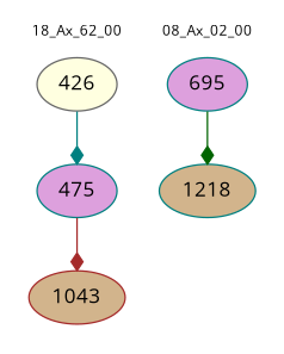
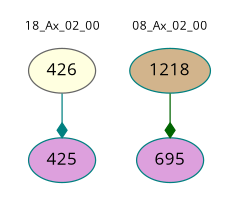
  digraph {
    fontname="Open Sans"
    node [color=teal fillcolor=plum fontname="Open Sans" style=filled]
    edge [arrowhead=diamond fontname="Open Sans"]
-   n1 [label=475]
-   n2 [color=brown fillcolor=tan label=1043]
+   n1 [label=425]
    n3 [color=gray40 fillcolor=lightyellow label=426]
    n4 [label=695]
    n5 [fillcolor=tan label=1218]
    subgraph cluster_1 {
      color=white
      fontsize=10
-     label="18_Ax_62_00"
+     label="18_Ax_02_00"
      n1
-     n2
      n3
    }
    subgraph cluster_2 {
      color=white
      fontsize=10
      label="08_Ax_02_00"
      n4
      n5
    }
-   n1 -> n2 [color=brown]
    n3 -> n1 [color=teal]
-   n4 -> n5 [color=darkgreen]
+   n5 -> n4 [color=darkgreen]
  }
